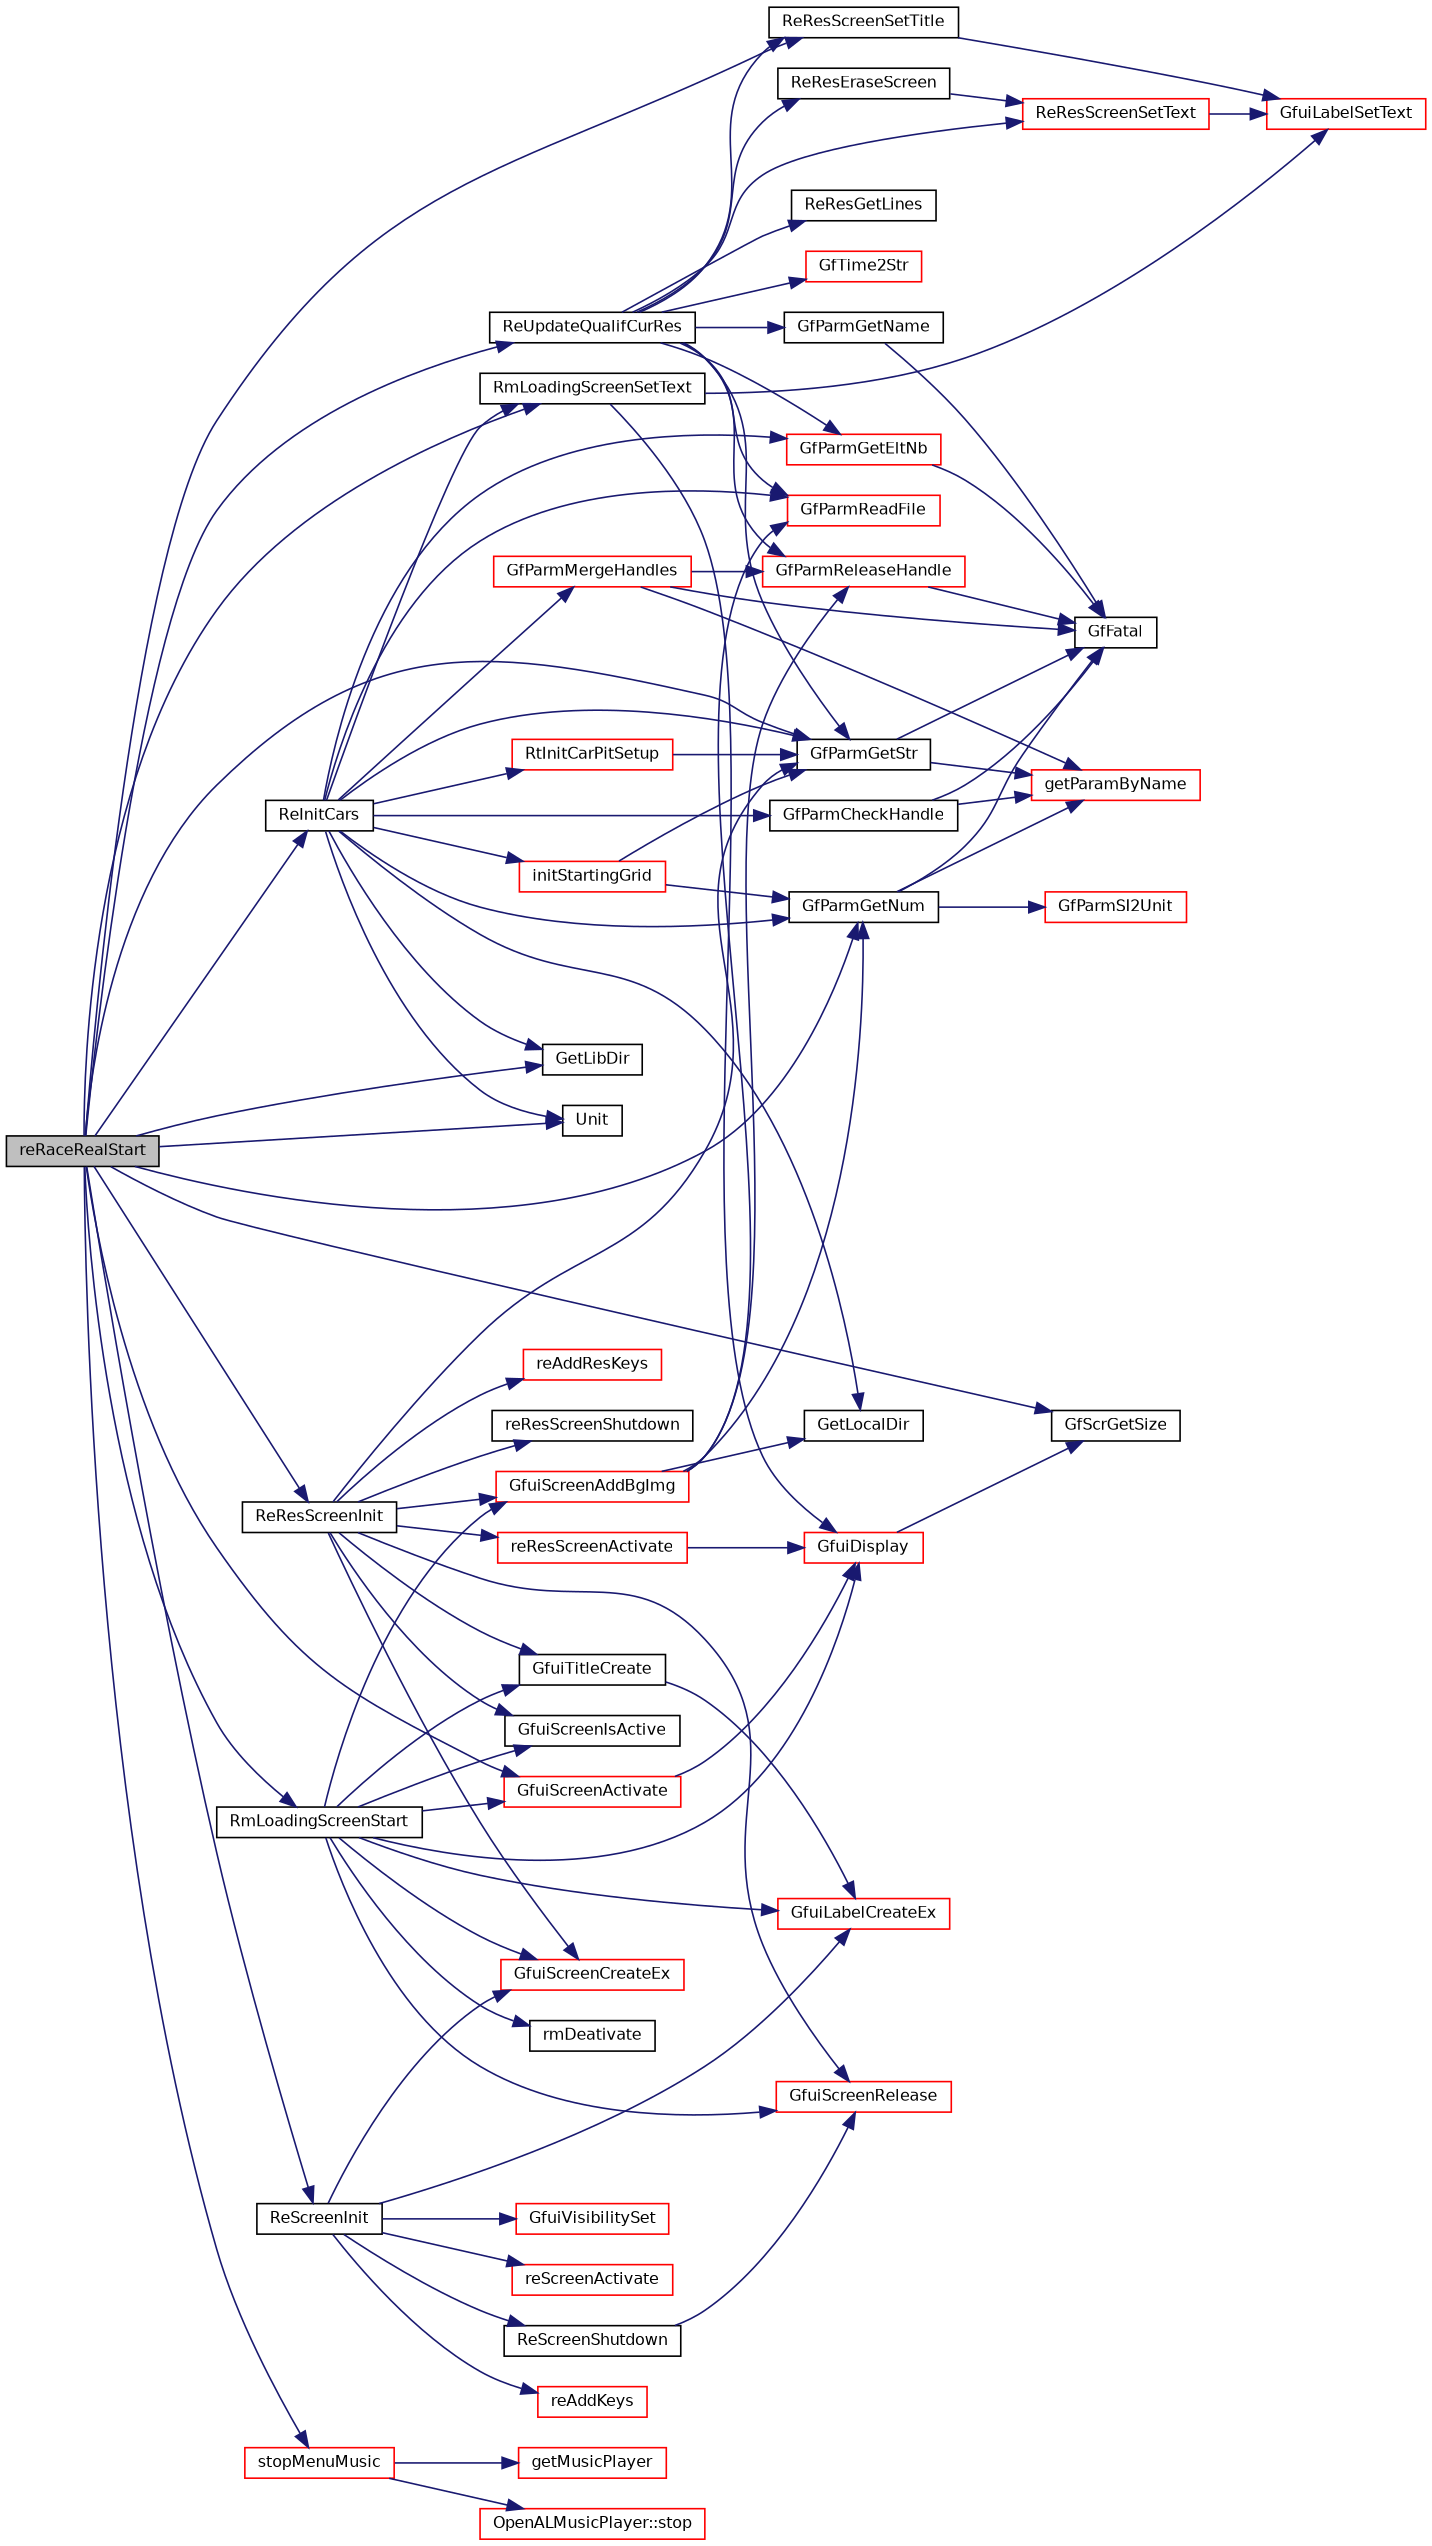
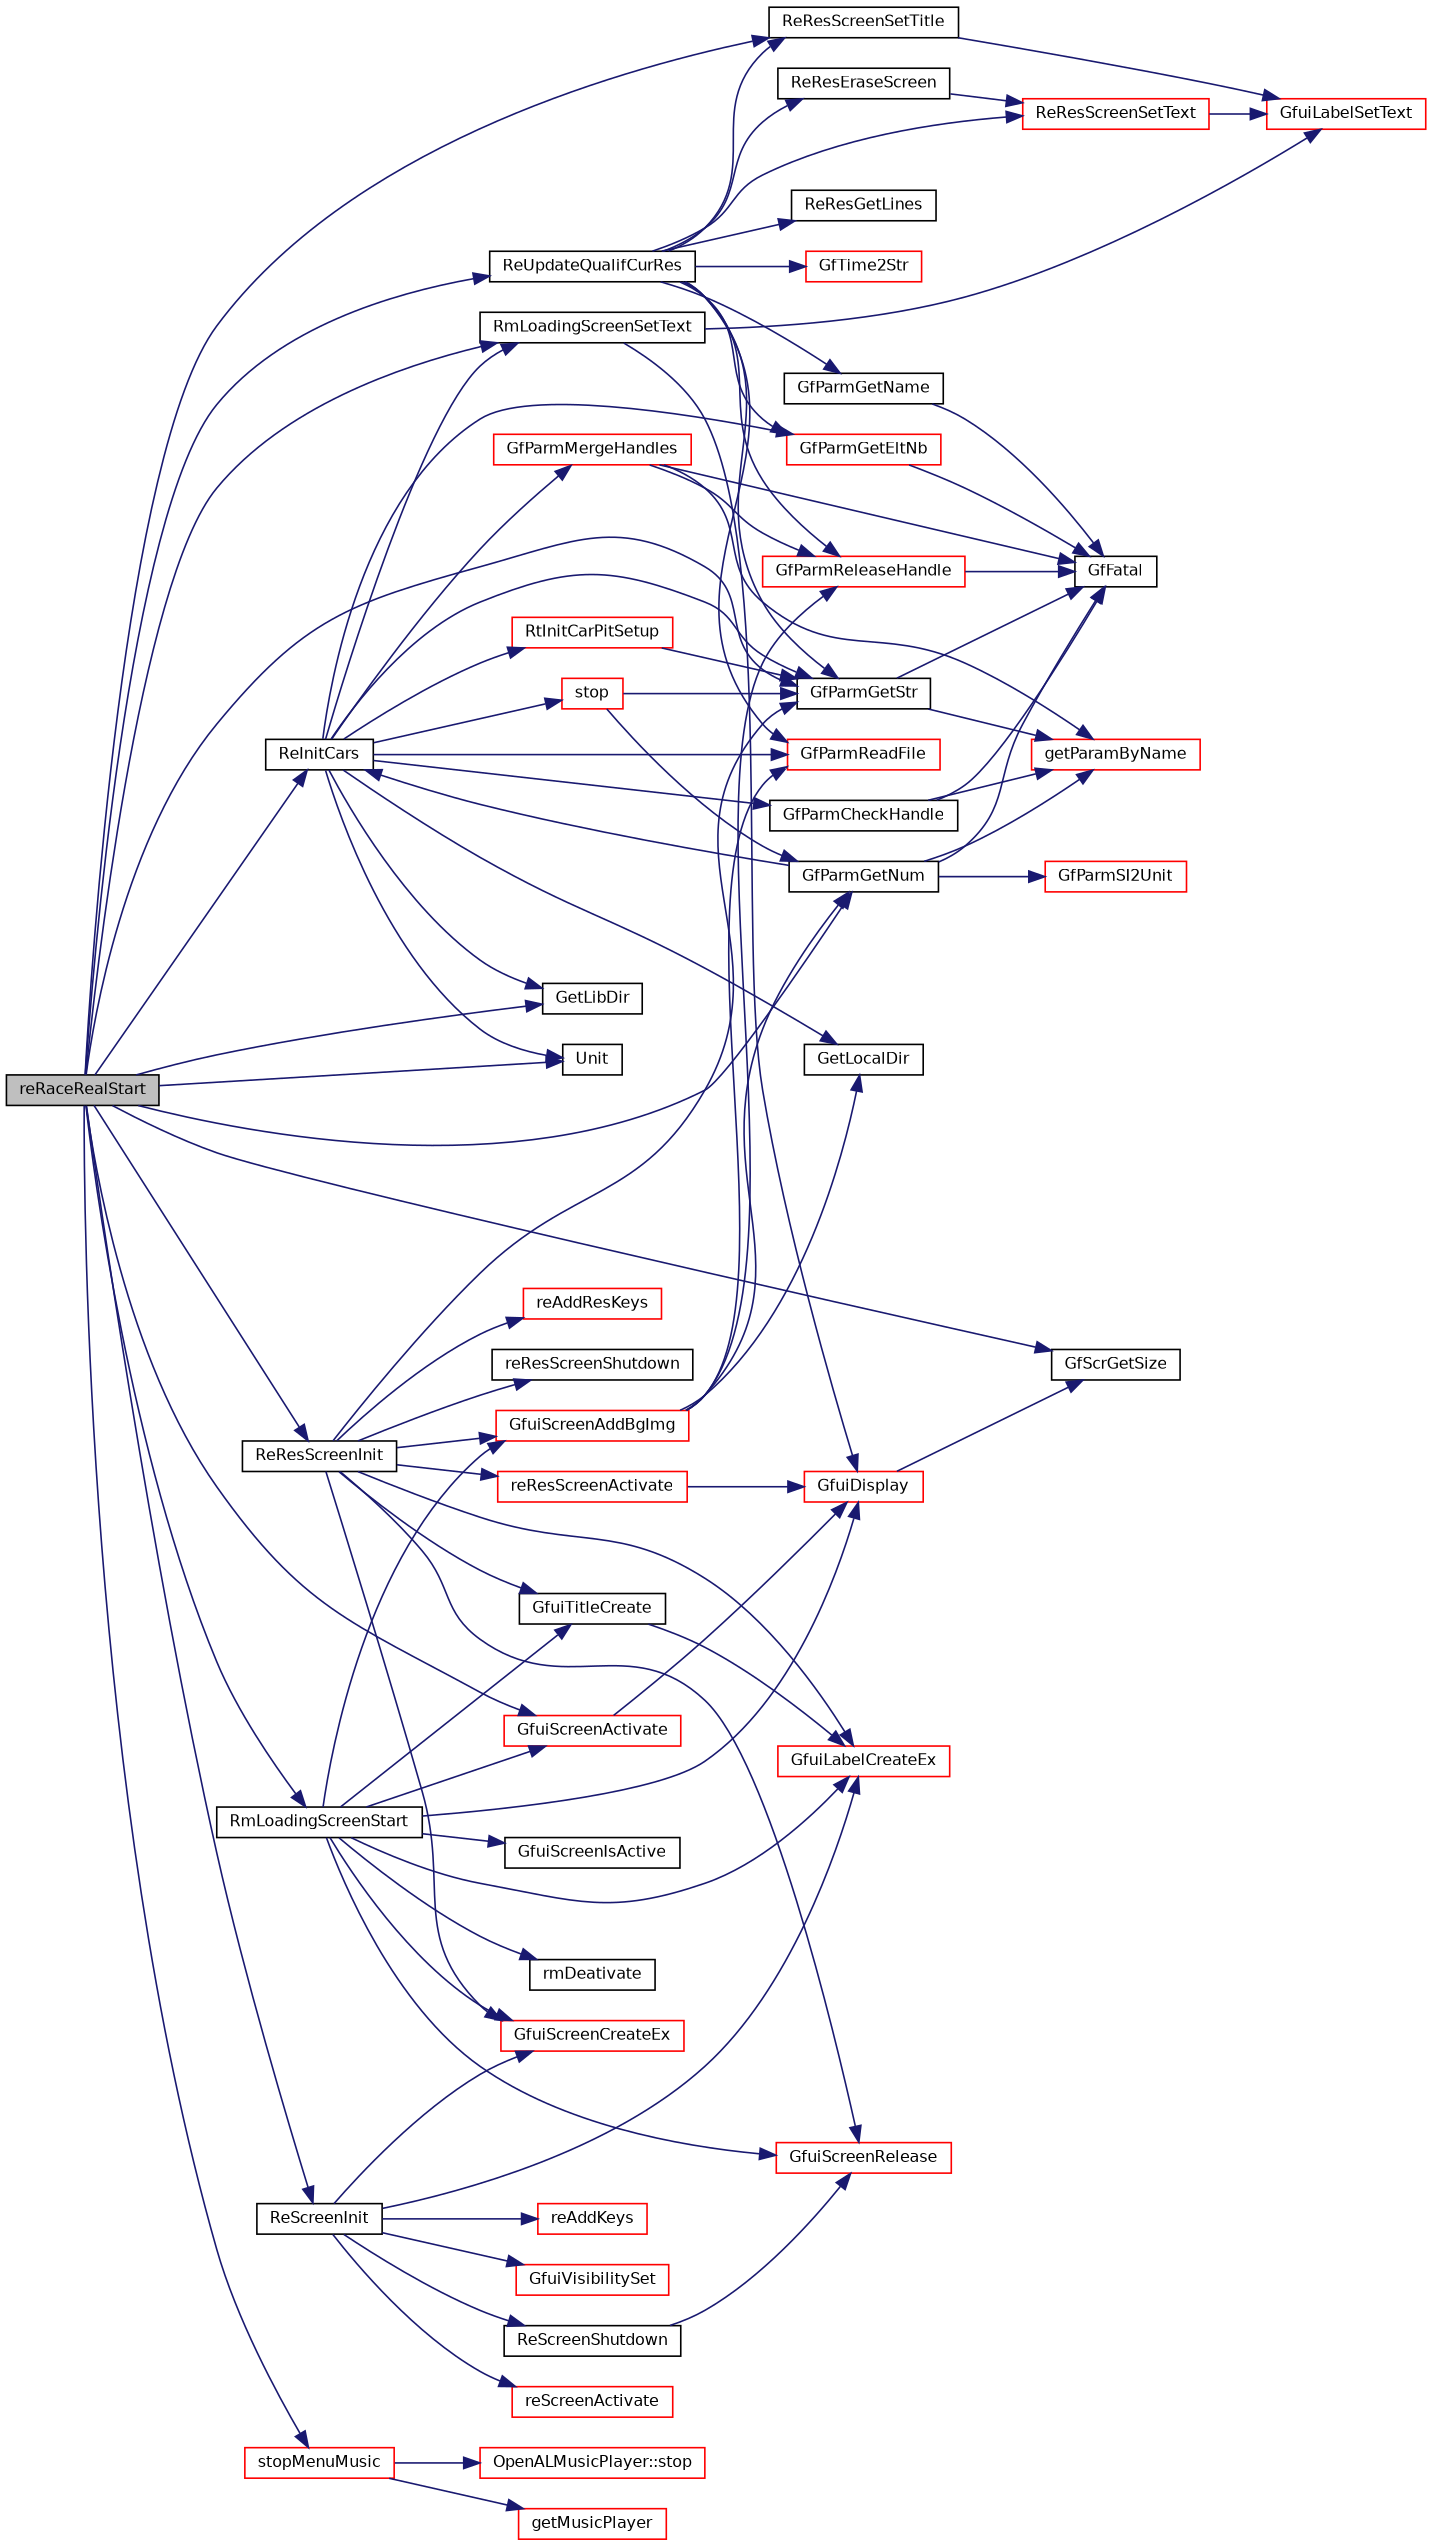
  digraph {
    rankdir=LR
    node [color=red fillcolor=white fontname=Helvetica fontsize=10 shape=record style=filled]
    edge [color=midnightblue fontname=Helvetica fontsize=10 labelfontname=Helvetica labelfontsize=10 style=solid]
    n1 [color=black fillcolor=grey75 fontcolor=black height=0.2 label=reRaceRealStart width=0.4]
    n2 [color=black height=0.2 label=RmLoadingScreenSetText width=0.4]
    n3 [color=black height=0.2 label=GfScrGetSize width=0.4]
    n4 [color=black height=0.2 label=GfParmGetStr width=0.4]
    n5 [color=black height=0.2 label=GetLibDir width=0.4]
    n6 [color=black height=0.2 label=Unit width=0.4]
    n7 [color=black height=0.2 label=ReInitCars width=0.4]
    n8 [color=black height=0.2 label=GfParmGetNum width=0.4]
    n9 [color=black height=0.2 label=ReScreenInit width=0.4]
    n10 [color=black height=0.2 label=ReResScreenInit width=0.4]
    n11 [color=black height=0.2 label=RmLoadingScreenStart width=0.4]
    n12 [height=0.2 label=GfuiScreenActivate width=0.4]
    n13 [color=black height=0.2 label=ReUpdateQualifCurRes width=0.4]
    n14 [color=black height=0.2 label=ReResScreenSetTitle width=0.4]
    n15 [height=0.2 label=stopMenuMusic width=0.4]
    n16 [height=0.2 label=GfuiLabelSetText width=0.4]
    n17 [height=0.2 label=GfuiDisplay width=0.4]
    n18 [color=black height=0.2 label=GfFatal width=0.4]
    n19 [height=0.2 label=getParamByName width=0.4]
    n20 [height=0.2 label=GfParmGetEltNb width=0.4]
    n21 [color=black height=0.2 label=GetLocalDir width=0.4]
    n22 [height=0.2 label=GfParmReadFile width=0.4]
    n23 [color=black height=0.2 label=GfParmCheckHandle width=0.4]
    n24 [height=0.2 label=GfParmMergeHandles width=0.4]
    n25 [height=0.2 label=RtInitCarPitSetup width=0.4]
-   n26 [height=0.2 label=initStartingGrid width=0.4]
+   n26 [height=0.2 label=stop width=0.4]
    n27 [height=0.2 label=GfParmSI2Unit width=0.4]
    n28 [color=black height=0.2 label=ReScreenShutdown width=0.4]
    n29 [height=0.2 label=GfuiScreenCreateEx width=0.4]
    n30 [height=0.2 label=reScreenActivate width=0.4]
    n31 [height=0.2 label=reAddKeys width=0.4]
    n32 [height=0.2 label=GfuiLabelCreateEx width=0.4]
    n33 [height=0.2 label=GfuiVisibilitySet width=0.4]
    n34 [height=0.2 label=GfuiScreenRelease width=0.4]
    n35 [height=0.2 label=reResScreenActivate width=0.4]
    n36 [color=black height=0.2 label=reResScreenShutdown width=0.4]
    n37 [color=black height=0.2 label=GfuiTitleCreate width=0.4]
    n38 [height=0.2 label=GfuiScreenAddBgImg width=0.4]
    n39 [height=0.2 label=reAddResKeys width=0.4]
    n40 [color=black height=0.2 label=GfuiScreenIsActive width=0.4]
    n41 [color=black height=0.2 label=rmDeativate width=0.4]
    n42 [height=0.2 label=GfParmReleaseHandle width=0.4]
    n43 [color=black height=0.2 label=ReResEraseScreen width=0.4]
    n44 [height=0.2 label=ReResScreenSetText width=0.4]
    n45 [color=black height=0.2 label=ReResGetLines width=0.4]
    n46 [color=black height=0.2 label=GfParmGetName width=0.4]
    n47 [height=0.2 label=GfTime2Str width=0.4]
    n48 [height=0.2 label=getMusicPlayer width=0.4]
    n49 [height=0.2 label="OpenALMusicPlayer::stop" width=0.4]
    n1 -> n2
    n1 -> n3
    n1 -> n4
    n1 -> n5
    n1 -> n6
    n1 -> n7
    n1 -> n8
    n1 -> n9
    n1 -> n10
    n1 -> n11
    n1 -> n12
    n1 -> n13
    n1 -> n14
    n1 -> n15
    n2 -> n16
    n2 -> n17
    n4 -> n18
    n4 -> n19
    n7 -> n2
    n7 -> n4
    n7 -> n5
    n7 -> n6
-   n7 -> n8
+   n8 -> n7
    n7 -> n20
    n7 -> n21
    n7 -> n22
    n7 -> n23
    n7 -> n24
    n7 -> n25
    n7 -> n26
    n8 -> n18
    n8 -> n19
    n8 -> n27
    n9 -> n28
    n9 -> n29
    n9 -> n30
    n9 -> n31
    n9 -> n32
    n9 -> n33
    n10 -> n4
    n10 -> n29
-   n10 -> n40
+   n10 -> n32
    n10 -> n34
    n10 -> n35
    n10 -> n36
    n10 -> n37
    n10 -> n38
    n10 -> n39
    n11 -> n12
    n11 -> n17
    n11 -> n29
    n11 -> n32
    n11 -> n34
    n11 -> n37
    n11 -> n38
    n11 -> n40
    n11 -> n41
    n12 -> n17
    n13 -> n4
    n13 -> n14
    n13 -> n20
    n13 -> n22
    n13 -> n42
    n13 -> n43
    n13 -> n44
    n13 -> n45
    n13 -> n46
    n13 -> n47
    n14 -> n16
    n15 -> n48
    n15 -> n49
    n17 -> n3
    n20 -> n18
    n23 -> n18
    n23 -> n19
    n24 -> n18
    n24 -> n19
    n24 -> n42
    n25 -> n4
    n26 -> n4
    n26 -> n8
    n28 -> n34
    n35 -> n17
    n37 -> n32
    n38 -> n8
    n38 -> n21
    n38 -> n22
    n38 -> n42
    n42 -> n18
    n43 -> n44
    n44 -> n16
    n46 -> n18
  }
